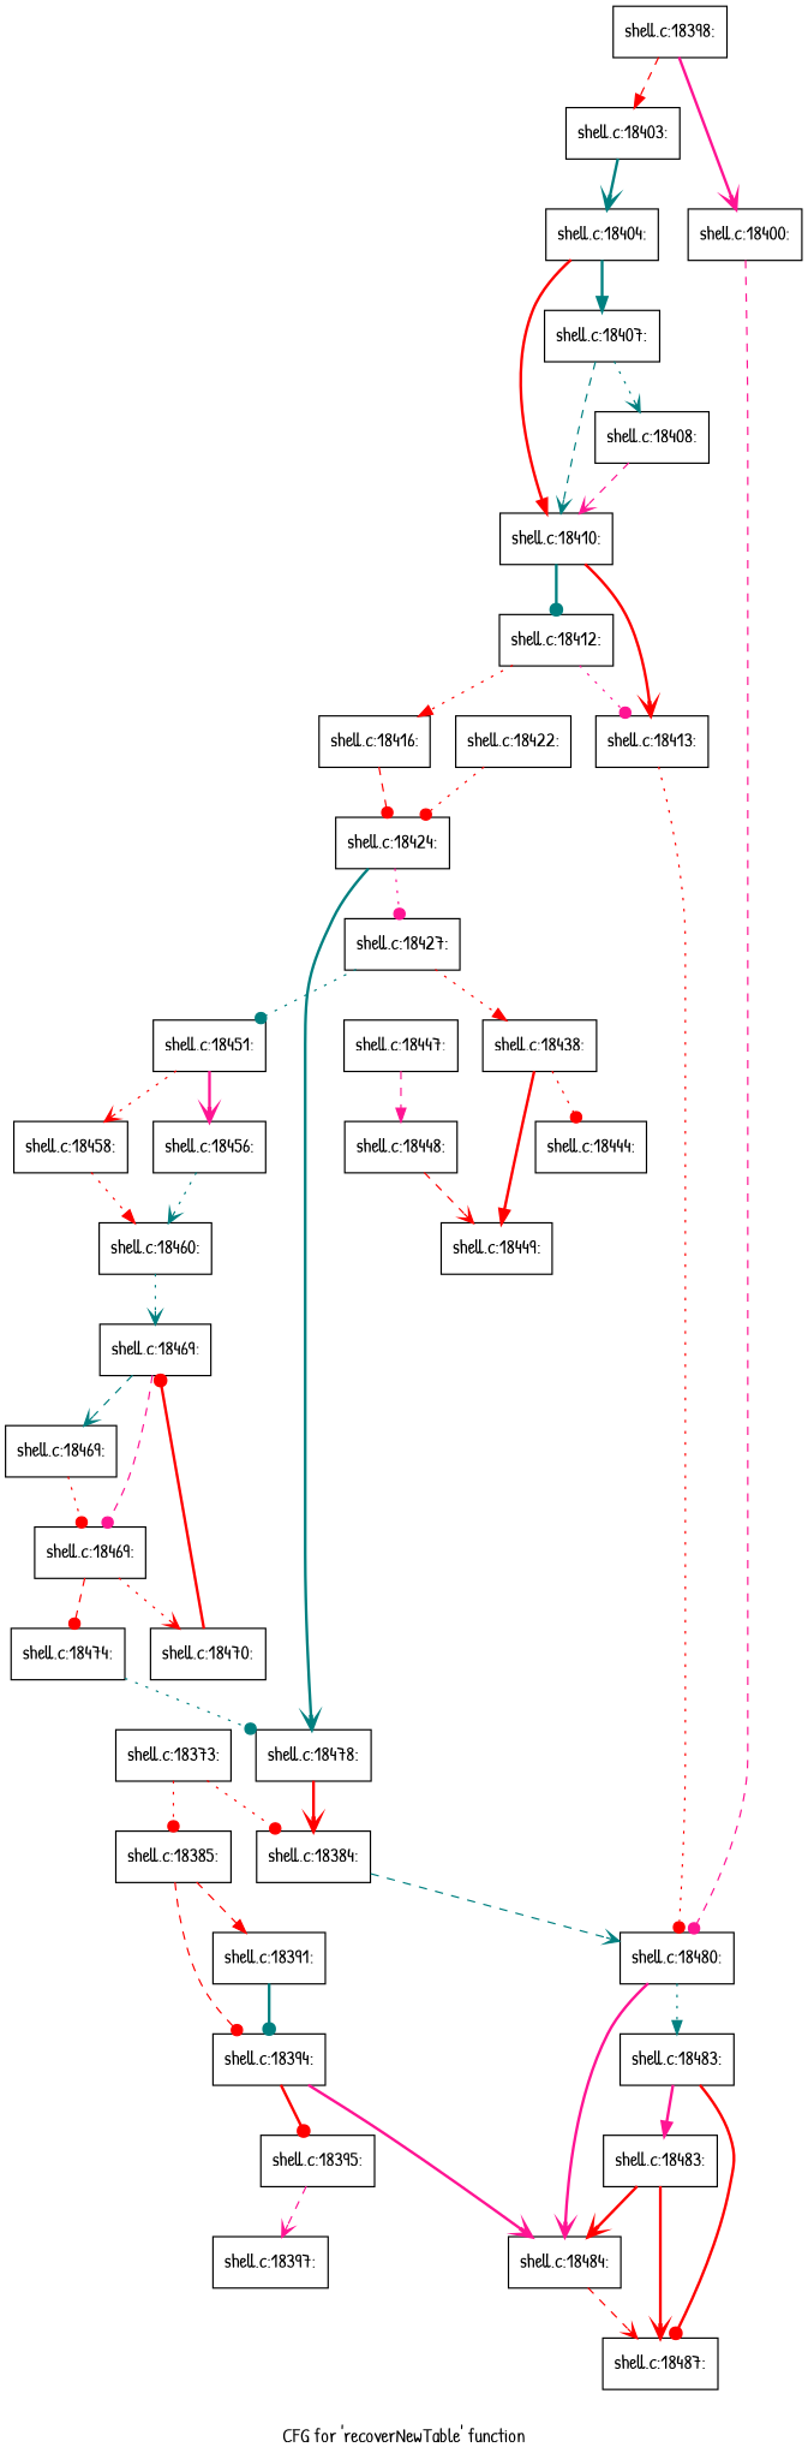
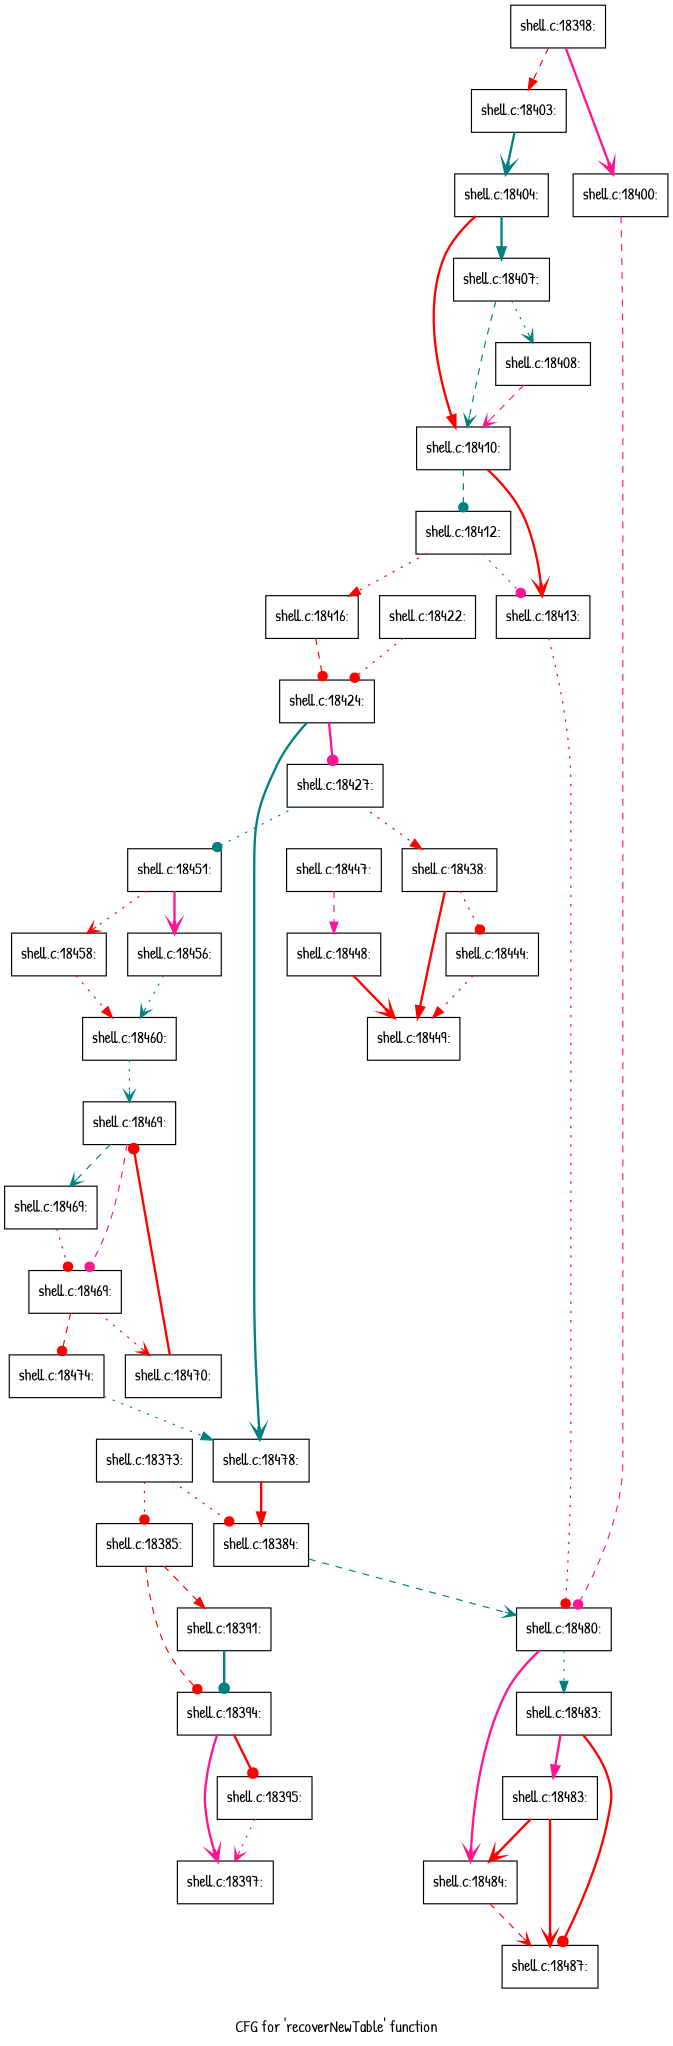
  digraph {
    fontname="Patrick Hand"
    label="CFG for 'recoverNewTable' function"
    node [fontname="Patrick Hand" shape=record]
    edge [arrowhead=vee color=red fontname="Patrick Hand" style=bold]
    n1 [label="{shell.c:18373:}"]
    n2 [label="{shell.c:18385:}"]
    n3 [label="{shell.c:18384:}"]
    n4 [label="{shell.c:18391:}"]
    n5 [label="{shell.c:18394:}"]
    n6 [label="{shell.c:18480:}"]
    n7 [label="{shell.c:18395:}"]
    n8 [label="{shell.c:18397:}"]
    n9 [label="{shell.c:18484:}"]
    n10 [label="{shell.c:18483:}"]
    n11 [label="{shell.c:18398:}"]
    n12 [label="{shell.c:18400:}"]
    n13 [label="{shell.c:18403:}"]
    n14 [label="{shell.c:18404:}"]
    n15 [label="{shell.c:18407:}"]
    n16 [label="{shell.c:18410:}"]
    n17 [label="{shell.c:18408:}"]
    n18 [label="{shell.c:18413:}"]
    n19 [label="{shell.c:18412:}"]
    n20 [label="{shell.c:18487:}"]
    n21 [label="{shell.c:18483:}"]
    n22 [label="{shell.c:18416:}"]
    n23 [label="{shell.c:18424:}"]
    n24 [label="{shell.c:18427:}"]
    n25 [label="{shell.c:18478:}"]
    n26 [label="{shell.c:18422:}"]
    n27 [label="{shell.c:18438:}"]
    n28 [label="{shell.c:18451:}"]
    n29 [label="{shell.c:18444:}"]
    n30 [label="{shell.c:18449:}"]
    n31 [label="{shell.c:18456:}"]
    n32 [label="{shell.c:18458:}"]
    n33 [label="{shell.c:18460:}"]
    n34 [label="{shell.c:18447:}"]
    n35 [label="{shell.c:18448:}"]
    n36 [label="{shell.c:18469:}"]
    n37 [label="{shell.c:18469:}"]
    n38 [label="{shell.c:18469:}"]
    n39 [label="{shell.c:18470:}"]
    n40 [label="{shell.c:18474:}"]
    n1 -> n2 [arrowhead=dot style=dotted]
    n1 -> n3 [arrowhead=dot style=dotted]
    n2 -> n4 [arrowhead=normal style=dashed]
    n2 -> n5 [arrowhead=dot style=dashed]
    n3 -> n6 [color=teal style=dashed]
    n4 -> n5 [arrowhead=dot color=teal]
    n5 -> n7 [arrowhead=dot]
-   n5 -> n9 [color=deeppink]
+   n5 -> n8 [color=deeppink]
    n6 -> n9 [color=deeppink]
    n6 -> n10 [arrowhead=normal color=teal style=dotted]
-   n7 -> n8 [color=deeppink style=dashed]
+   n7 -> n8 [color=deeppink style=dotted]
    n9 -> n20 [style=dashed]
    n10 -> n20 [arrowhead=dot]
    n10 -> n21 [arrowhead=normal color=deeppink]
    n11 -> n12 [color=deeppink]
    n11 -> n13 [arrowhead=normal style=dashed]
    n12 -> n6 [arrowhead=dot color=deeppink style=dashed]
    n13 -> n14 [color=teal]
    n14 -> n15 [arrowhead=normal color=teal]
    n14 -> n16 [arrowhead=normal]
    n15 -> n16 [color=teal style=dashed]
    n15 -> n17 [color=teal style=dotted]
    n16 -> n18
-   n16 -> n19 [arrowhead=dot color=teal]
+   n16 -> n19 [arrowhead=dot color=teal style=dashed]
    n17 -> n16 [color=deeppink style=dashed]
    n18 -> n6 [arrowhead=dot style=dotted]
    n19 -> n18 [arrowhead=dot color=deeppink style=dotted]
    n19 -> n22 [arrowhead=normal style=dotted]
    n21 -> n9
    n21 -> n20
    n22 -> n23 [arrowhead=dot style=dashed]
-   n23 -> n24 [arrowhead=dot color=deeppink style=dotted]
+   n23 -> n24 [arrowhead=dot color=deeppink]
    n23 -> n25 [color=teal]
    n24 -> n27 [arrowhead=normal style=dotted]
    n24 -> n28 [arrowhead=dot color=teal style=dotted]
-   n25 -> n3
+   n25 -> n3 [arrowhead=normal]
    n26 -> n23 [arrowhead=dot style=dotted]
    n27 -> n29 [arrowhead=dot style=dotted]
    n27 -> n30 [arrowhead=normal]
    n28 -> n31 [color=deeppink]
    n28 -> n32 [style=dotted]
+   n29 -> n30 [arrowhead=normal style=dotted]
    n31 -> n33 [color=teal style=dotted]
    n32 -> n33 [arrowhead=normal style=dotted]
    n33 -> n36 [color=teal style=dotted]
    n34 -> n35 [arrowhead=normal color=deeppink style=dashed]
-   n35 -> n30 [style=dashed]
+   n35 -> n30
    n36 -> n37 [color=teal style=dashed]
    n36 -> n38 [arrowhead=dot color=deeppink style=dashed]
    n37 -> n38 [arrowhead=dot style=dotted]
    n38 -> n39 [style=dotted]
    n38 -> n40 [arrowhead=dot style=dashed]
    n39 -> n36 [arrowhead=dot]
-   n40 -> n25 [arrowhead=dot color=teal style=dotted]
+   n40 -> n25 [arrowhead=normal color=teal style=dotted]
  }
